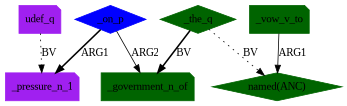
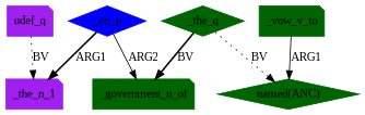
  digraph {
    fontname="Liberation Serif"
    node [color=darkgreen fontname="Liberation Serif" shape=note style=filled]
    edge [fontname="Liberation Serif" style=dotted]
    udef_q [color=purple]
-   _pressure_n_1 [color=purple]
+   _pressure_n_1 [color=purple label=_the_n_1]
    "named(ANC)" [shape=diamond]
    _the_q [shape=diamond]
    _government_n_of
    _vow_v_to
    _on_p [color=blue shape=diamond]
    udef_q -> _pressure_n_1 [label=BV]
    _the_q -> "named(ANC)" [label=BV]
    _the_q -> _government_n_of [label=BV style=bold]
    _vow_v_to -> "named(ANC)" [label=ARG1 style=solid]
    _on_p -> _pressure_n_1 [label=ARG1 style=bold]
    _on_p -> _government_n_of [label=ARG2 style=solid]
  }
